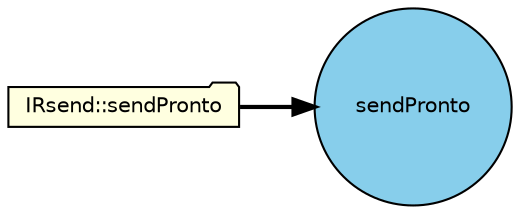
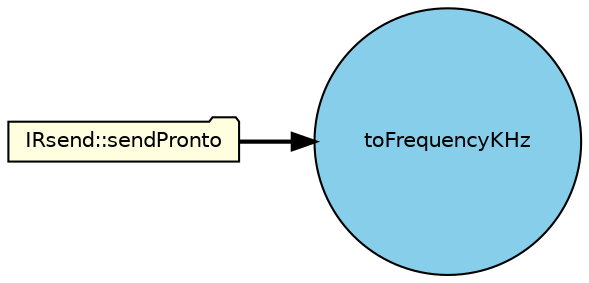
  digraph {
    rankdir=RL
    node [color=black fontname=Helvetica fontsize=10 style=filled]
-   n1 [fillcolor=skyblue fontcolor=black height=0.2 label=sendPronto shape=circle width=0.4]
+   n1 [fillcolor=skyblue fontcolor=black height=0.2 label=toFrequencyKHz shape=circle width=0.4]
    n2 [fillcolor=lightyellow height=0.2 label="IRsend::sendPronto" shape=folder width=0.4]
    n1 -> n2 [color=black dir=back fontname=Helvetica fontsize=10 labelfontname=Helvetica labelfontsize=10 style=bold]
  }
